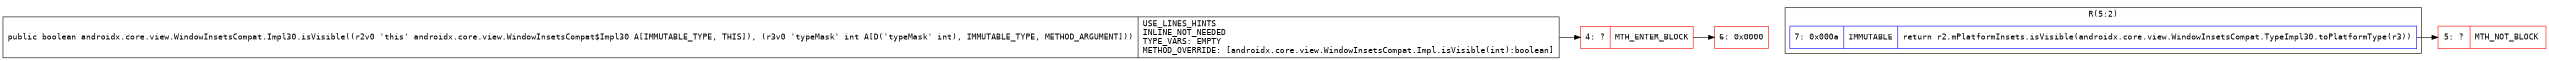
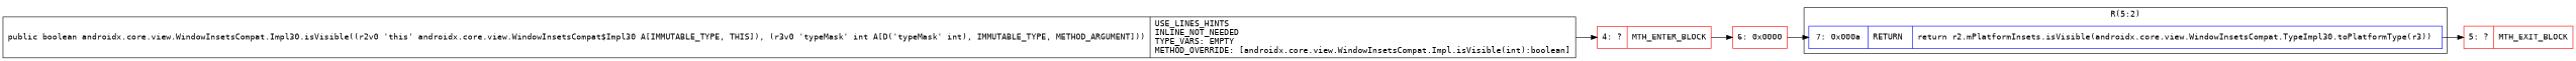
  digraph {
    fontname="DejaVu Sans Mono"
    rankdir=LR
    node [color=red fontname="DejaVu Sans Mono" shape=record]
    edge [fontname="DejaVu Sans Mono"]
-   n1 [color=blue label="{7\:\ 0x000a|IMMUTABLE\l|return r2.mPlatformInsets.isVisible(androidx.core.view.WindowInsetsCompat.TypeImpl30.toPlatformType(r3))\l}"]
-   n2 [label="{5\:\ ?|MTH_NOT_BLOCK\l}"]
+   n1 [color=blue label="{7\:\ 0x000a|RETURN\l|return r2.mPlatformInsets.isVisible(androidx.core.view.WindowInsetsCompat.TypeImpl30.toPlatformType(r3))\l}"]
+   n2 [label="{5\:\ ?|MTH_EXIT_BLOCK\l}"]
    n3 [label="{4\:\ ?|MTH_ENTER_BLOCK\l}"]
    n4 [label="{6\:\ 0x0000}"]
    n5 [label="{public boolean androidx.core.view.WindowInsetsCompat.Impl30.isVisible((r2v0 'this' androidx.core.view.WindowInsetsCompat$Impl30 A[IMMUTABLE_TYPE, THIS]), (r3v0 'typeMask' int A[D('typeMask' int), IMMUTABLE_TYPE, METHOD_ARGUMENT]))  | USE_LINES_HINTS\lINLINE_NOT_NEEDED\lTYPE_VARS: EMPTY\lMETHOD_OVERRIDE: [androidx.core.view.WindowInsetsCompat.Impl.isVisible(int):boolean]\l}" color=""]
    subgraph cluster_1 {
      label="R(5:2)"
      n1
    }
    n1 -> n2
    n3 -> n4
+   n4 -> n1
    n5 -> n3
  }
